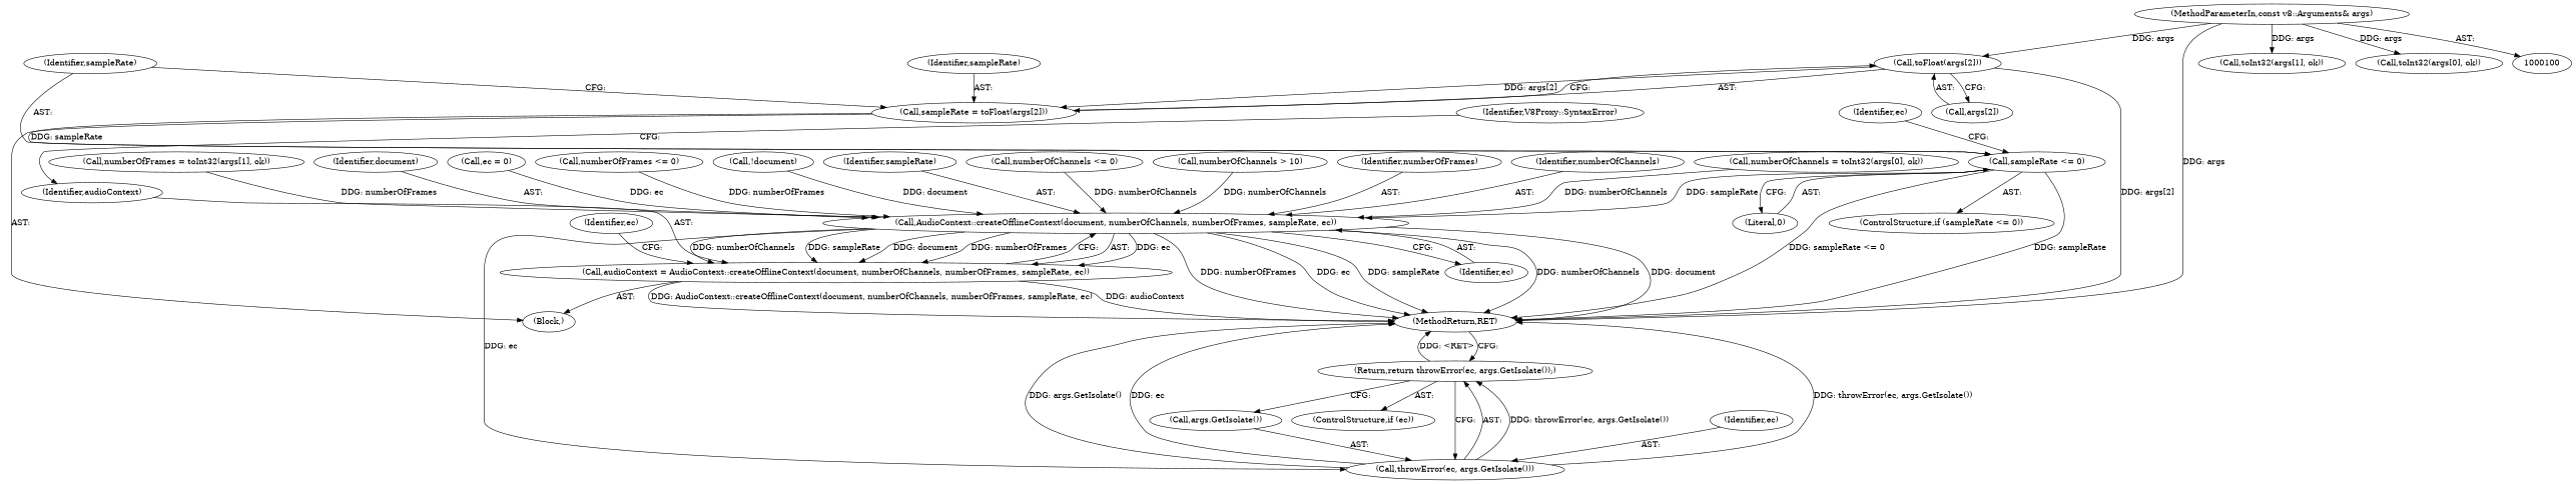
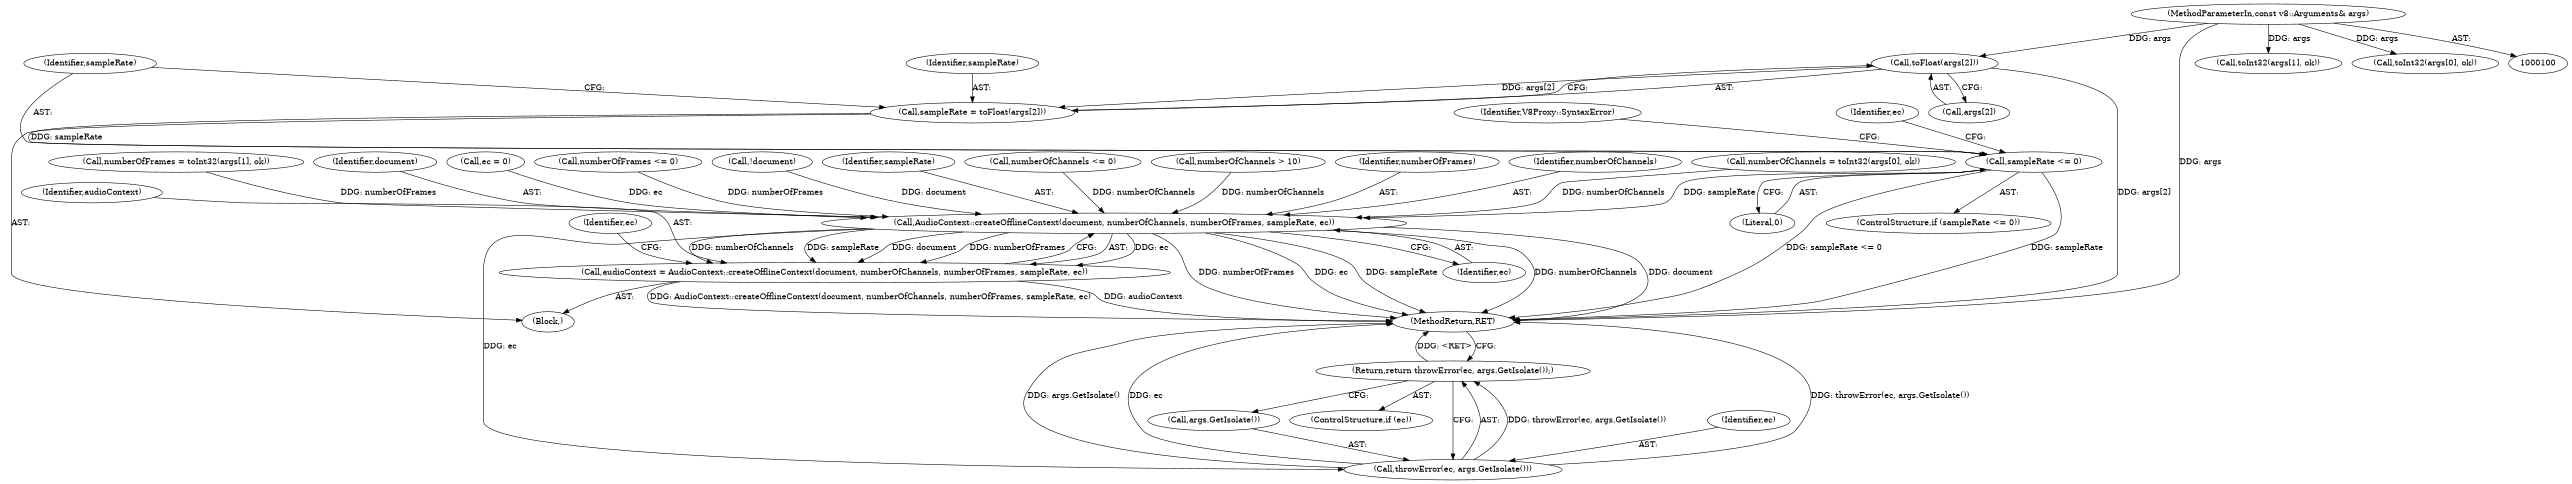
  digraph {
    n1 [label="(Call,toFloat(args[2]))"]
    n2 [label="(Call,sampleRate = toFloat(args[2]))"]
    n3 [label="(Call,args[2])"]
    n4 [label="(MethodReturn,RET)"]
    n5 [label="(Call,sampleRate <= 0)"]
    n6 [label="(Block,)"]
    n7 [label="(Return,return throwError(ec, args.GetIsolate());)"]
    n8 [label="(MethodParameterIn,const v8::Arguments& args)"]
    n9 [label="(Call,toInt32(args[1], ok))"]
    n10 [label="(Call,toInt32(args[0], ok))"]
    1000100
    n12 [label="(Call,AudioContext::createOfflineContext(document, numberOfChannels, numberOfFrames, sampleRate, ec))"]
    n13 [label="(Literal,0)"]
    n14 [label="(ControlStructure,if (sampleRate <= 0))"]
    n15 [label="(Call,audioContext = AudioContext::createOfflineContext(document, numberOfChannels, numberOfFrames, sampleRate, ec))"]
    n16 [label="(Call,throwError(ec, args.GetIsolate()))"]
    n17 [label="(Identifier,ec)"]
    n18 [label="(Call,args.GetIsolate())"]
    n19 [label="(ControlStructure,if (ec))"]
    n20 [label="(Identifier,ec)"]
    n21 [label="(Identifier,ec)"]
    n22 [label="(Identifier,V8Proxy::SyntaxError)"]
    n23 [label="(Call,numberOfFrames <= 0)"]
    n24 [label="(Call,!document)"]
    n25 [label="(Identifier,sampleRate)"]
    n26 [label="(Call,numberOfChannels <= 0)"]
    n27 [label="(Identifier,audioContext)"]
    n28 [label="(Call,numberOfChannels > 10)"]
    n29 [label="(Identifier,numberOfFrames)"]
    n30 [label="(Identifier,numberOfChannels)"]
    n31 [label="(Call,numberOfChannels = toInt32(args[0], ok))"]
    n32 [label="(Call,numberOfFrames = toInt32(args[1], ok))"]
    n33 [label="(Identifier,ec)"]
    n34 [label="(Identifier,document)"]
    n35 [label="(Identifier,sampleRate)"]
    n36 [label="(Identifier,sampleRate)"]
    n37 [label="(Call,ec = 0)"]
    n1 -> n2 [label="AST: "]
    n1 -> n2 [label="DDG: args[2]"]
    n1 -> n3 [label="CFG: "]
    n1 -> n4 [label="DDG: args[2]"]
    n2 -> n1 [label="CFG: "]
    n2 -> n5 [label="DDG: sampleRate"]
    n2 -> n6 [label="AST: "]
    n3 -> n1 [label="AST: "]
    n4 -> n7 [label="CFG: "]
    n5 -> n4 [label="DDG: sampleRate"]
    n5 -> n4 [label="DDG: sampleRate <= 0"]
    n5 -> n12 [label="DDG: sampleRate"]
    n5 -> n13 [label="CFG: "]
    n5 -> n14 [label="AST: "]
    n7 -> n4 [label="DDG: <RET>"]
    n7 -> n16 [label="CFG: "]
    n7 -> n18 [label="CFG: "]
    n7 -> n19 [label="AST: "]
    n8 -> n1 [label="DDG: args"]
    n8 -> n4 [label="DDG: args"]
    n8 -> n9 [label="DDG: args"]
    n8 -> n10 [label="DDG: args"]
    n8 -> 1000100 [label="AST: "]
    n12 -> n4 [label="DDG: numberOfFrames"]
    n12 -> n4 [label="DDG: ec"]
    n12 -> n4 [label="DDG: sampleRate"]
    n12 -> n4 [label="DDG: numberOfChannels"]
    n12 -> n4 [label="DDG: document"]
    n12 -> n15 [label="AST: "]
    n12 -> n15 [label="DDG: ec"]
    n12 -> n15 [label="DDG: numberOfChannels"]
    n12 -> n15 [label="DDG: sampleRate"]
    n12 -> n15 [label="DDG: document"]
    n12 -> n15 [label="DDG: numberOfFrames"]
    n12 -> n16 [label="DDG: ec"]
    n12 -> n17 [label="CFG: "]
    n13 -> n5 [label="AST: "]
    n15 -> n4 [label="DDG: AudioContext::createOfflineContext(document, numberOfChannels, numberOfFrames, sampleRate, ec)"]
    n15 -> n4 [label="DDG: audioContext"]
    n15 -> n6 [label="AST: "]
    n15 -> n12 [label="CFG: "]
    n16 -> n4 [label="DDG: args.GetIsolate()"]
    n16 -> n4 [label="DDG: ec"]
    n16 -> n4 [label="DDG: throwError(ec, args.GetIsolate())"]
    n16 -> n7 [label="AST: "]
    n16 -> n7 [label="DDG: throwError(ec, args.GetIsolate())"]
    n17 -> n12 [label="AST: "]
    n18 -> n16 [label="AST: "]
    n20 -> n15 [label="CFG: "]
    n21 -> n16 [label="AST: "]
-   n22 -> n27 [label="CFG: "]
+   n22 -> n5 [label="CFG: "]
    n23 -> n12 [label="DDG: numberOfFrames"]
    n24 -> n12 [label="DDG: document"]
    n25 -> n12 [label="AST: "]
    n26 -> n12 [label="DDG: numberOfChannels"]
    n27 -> n15 [label="AST: "]
    n28 -> n12 [label="DDG: numberOfChannels"]
    n29 -> n12 [label="AST: "]
    n30 -> n12 [label="AST: "]
    n31 -> n12 [label="DDG: numberOfChannels"]
    n32 -> n12 [label="DDG: numberOfFrames"]
    n33 -> n5 [label="CFG: "]
    n34 -> n12 [label="AST: "]
    n35 -> n2 [label="CFG: "]
    n35 -> n5 [label="AST: "]
    n36 -> n2 [label="AST: "]
    n37 -> n12 [label="DDG: ec"]
  }
